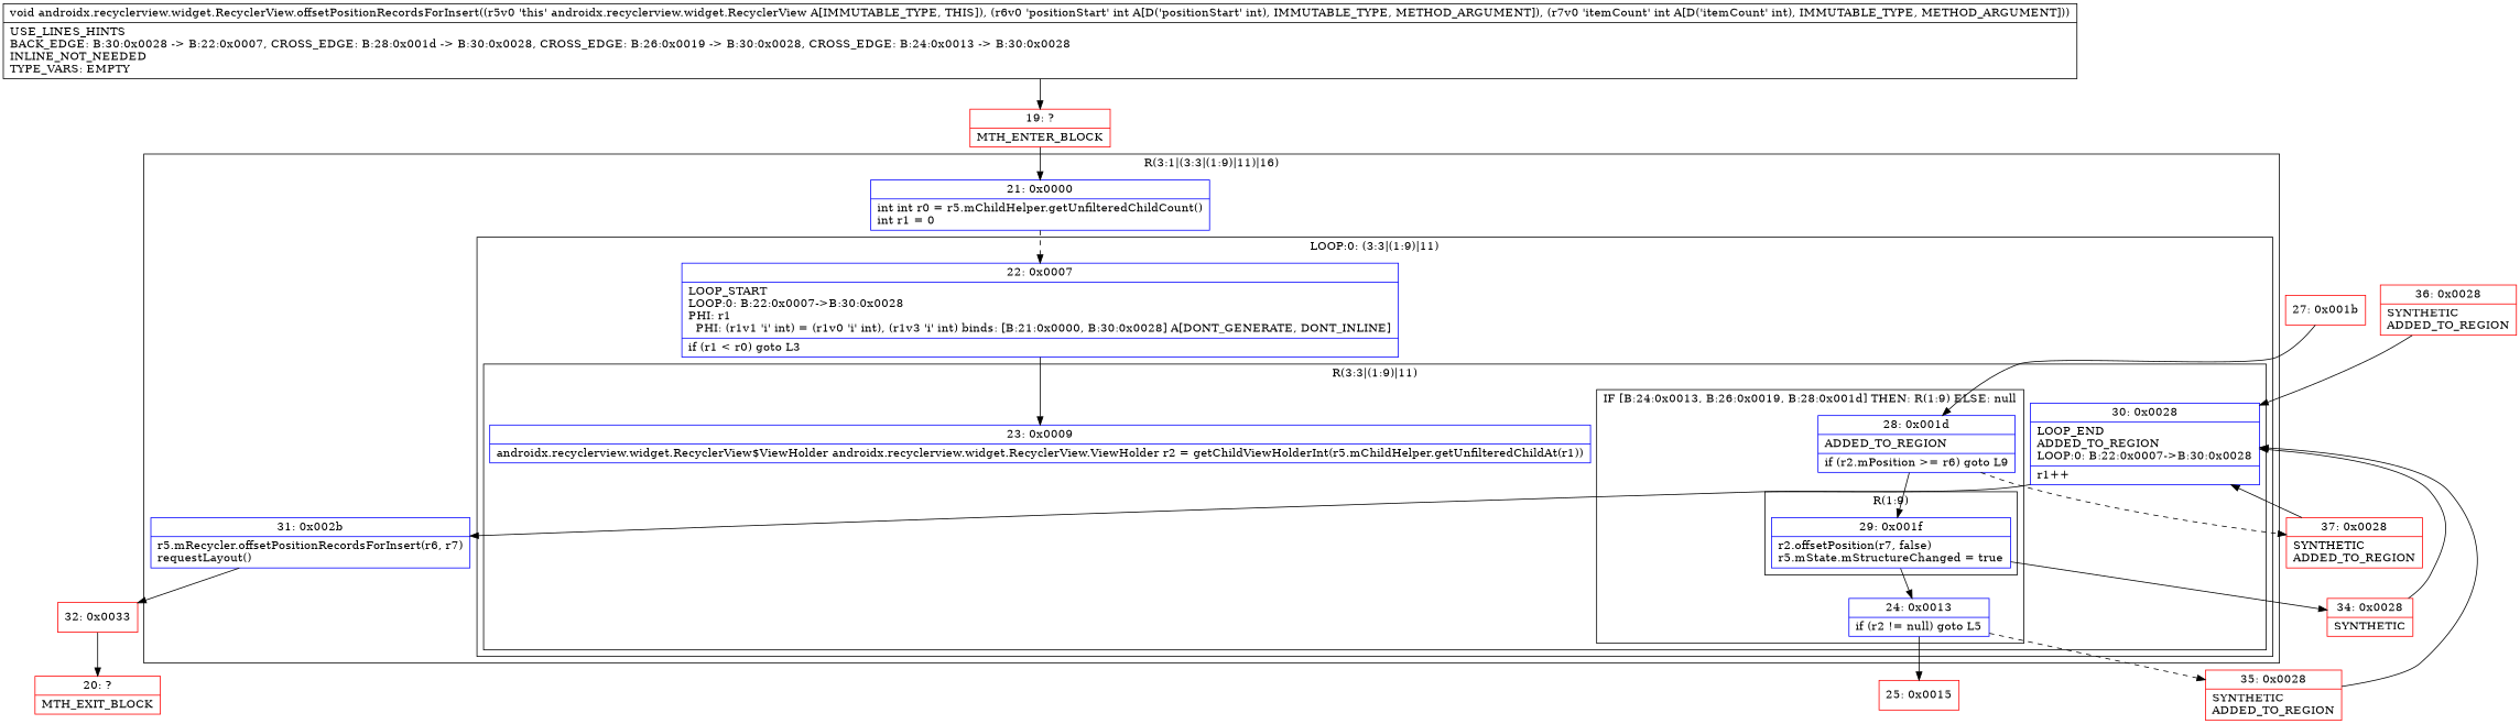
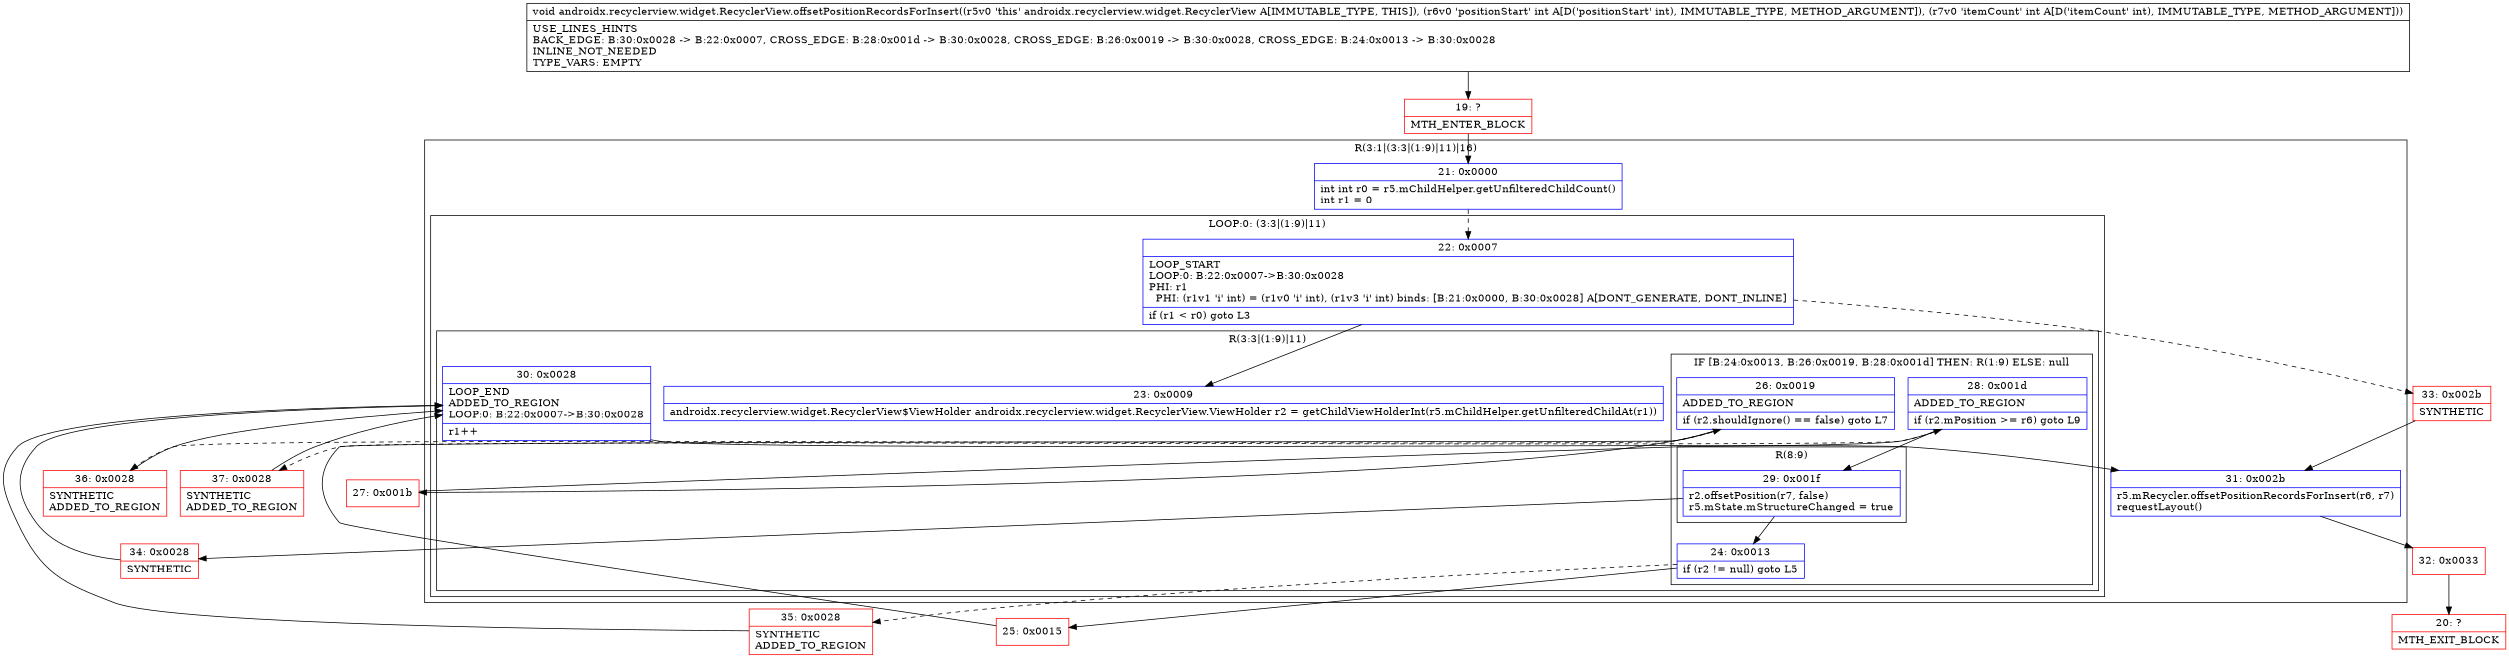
  digraph {
    node [color=red shape=record]
    n1 [color=blue label="{29\:\ 0x001f|r2.offsetPosition(r7, false)\lr5.mState.mStructureChanged = true\l}"]
    n2 [color=blue label="{24\:\ 0x0013|if (r2 != null) goto L5\l}"]
+   n3 [color=blue label="{26\:\ 0x0019|ADDED_TO_REGION\l|if (r2.shouldIgnore() == false) goto L7\l}"]
    n4 [color=blue label="{28\:\ 0x001d|ADDED_TO_REGION\l|if (r2.mPosition \>= r6) goto L9\l}"]
    n5 [color=blue label="{23\:\ 0x0009|androidx.recyclerview.widget.RecyclerView$ViewHolder androidx.recyclerview.widget.RecyclerView.ViewHolder r2 = getChildViewHolderInt(r5.mChildHelper.getUnfilteredChildAt(r1))\l}"]
    n6 [color=blue label="{30\:\ 0x0028|LOOP_END\lADDED_TO_REGION\lLOOP:0: B:22:0x0007\-\>B:30:0x0028\l|r1++\l}"]
    n7 [color=blue label="{22\:\ 0x0007|LOOP_START\lLOOP:0: B:22:0x0007\-\>B:30:0x0028\lPHI: r1 \l  PHI: (r1v1 'i' int) = (r1v0 'i' int), (r1v3 'i' int) binds: [B:21:0x0000, B:30:0x0028] A[DONT_GENERATE, DONT_INLINE]\l|if (r1 \< r0) goto L3\l}"]
    n8 [color=blue label="{21\:\ 0x0000|int int r0 = r5.mChildHelper.getUnfilteredChildCount()\lint r1 = 0\l}"]
    n9 [color=blue label="{31\:\ 0x002b|r5.mRecycler.offsetPositionRecordsForInsert(r6, r7)\lrequestLayout()\l}"]
    n10 [label="{34\:\ 0x0028|SYNTHETIC\l}"]
    n11 [label="{25\:\ 0x0015}"]
    n12 [label="{35\:\ 0x0028|SYNTHETIC\lADDED_TO_REGION\l}"]
    n13 [label="{27\:\ 0x001b}"]
    n14 [label="{36\:\ 0x0028|SYNTHETIC\lADDED_TO_REGION\l}"]
    n15 [label="{37\:\ 0x0028|SYNTHETIC\lADDED_TO_REGION\l}"]
+   n16 [label="{33\:\ 0x002b|SYNTHETIC\l}"]
    n17 [label="{32\:\ 0x0033}"]
    n18 [label="{20\:\ ?|MTH_EXIT_BLOCK\l}"]
    n19 [label="{19\:\ ?|MTH_ENTER_BLOCK\l}"]
    n20 [label="{void androidx.recyclerview.widget.RecyclerView.offsetPositionRecordsForInsert((r5v0 'this' androidx.recyclerview.widget.RecyclerView A[IMMUTABLE_TYPE, THIS]), (r6v0 'positionStart' int A[D('positionStart' int), IMMUTABLE_TYPE, METHOD_ARGUMENT]), (r7v0 'itemCount' int A[D('itemCount' int), IMMUTABLE_TYPE, METHOD_ARGUMENT]))  | USE_LINES_HINTS\lBACK_EDGE: B:30:0x0028 \-\> B:22:0x0007, CROSS_EDGE: B:28:0x001d \-\> B:30:0x0028, CROSS_EDGE: B:26:0x0019 \-\> B:30:0x0028, CROSS_EDGE: B:24:0x0013 \-\> B:30:0x0028\lINLINE_NOT_NEEDED\lTYPE_VARS: EMPTY\l}" color=""]
    subgraph cluster_1 {
      label="R(3:1|(3:3|(1:9)|11)|16)"
      n8
      n9
      subgraph cluster_2 {
        label="LOOP:0: (3:3|(1:9)|11)"
        n7
        subgraph cluster_3 {
          label="R(3:3|(1:9)|11)"
          n5
          n6
          subgraph cluster_4 {
            label="IF [B:24:0x0013, B:26:0x0019, B:28:0x001d] THEN: R(1:9) ELSE: null"
            n2
+           n3
            n4
            subgraph cluster_5 {
-             label="R(1:9)"
+             label="R(8:9)"
              n1
            }
          }
        }
      }
    }
    n1 -> n2
    n1 -> n10
    n2 -> n11
    n2 -> n12 [style=dashed]
+   n3 -> n13
+   n3 -> n14 [style=dashed]
    n4 -> n1
    n4 -> n15 [style=dashed]
    n6 -> n9
    n7 -> n5
+   n7 -> n16 [style=dashed]
    n8 -> n7 [style=dashed]
    n9 -> n17
    n10 -> n6
+   n11 -> n3
    n12 -> n6
    n13 -> n4
    n14 -> n6
    n15 -> n6
+   n16 -> n9
    n17 -> n18
    n19 -> n8
    n20 -> n19
  }
